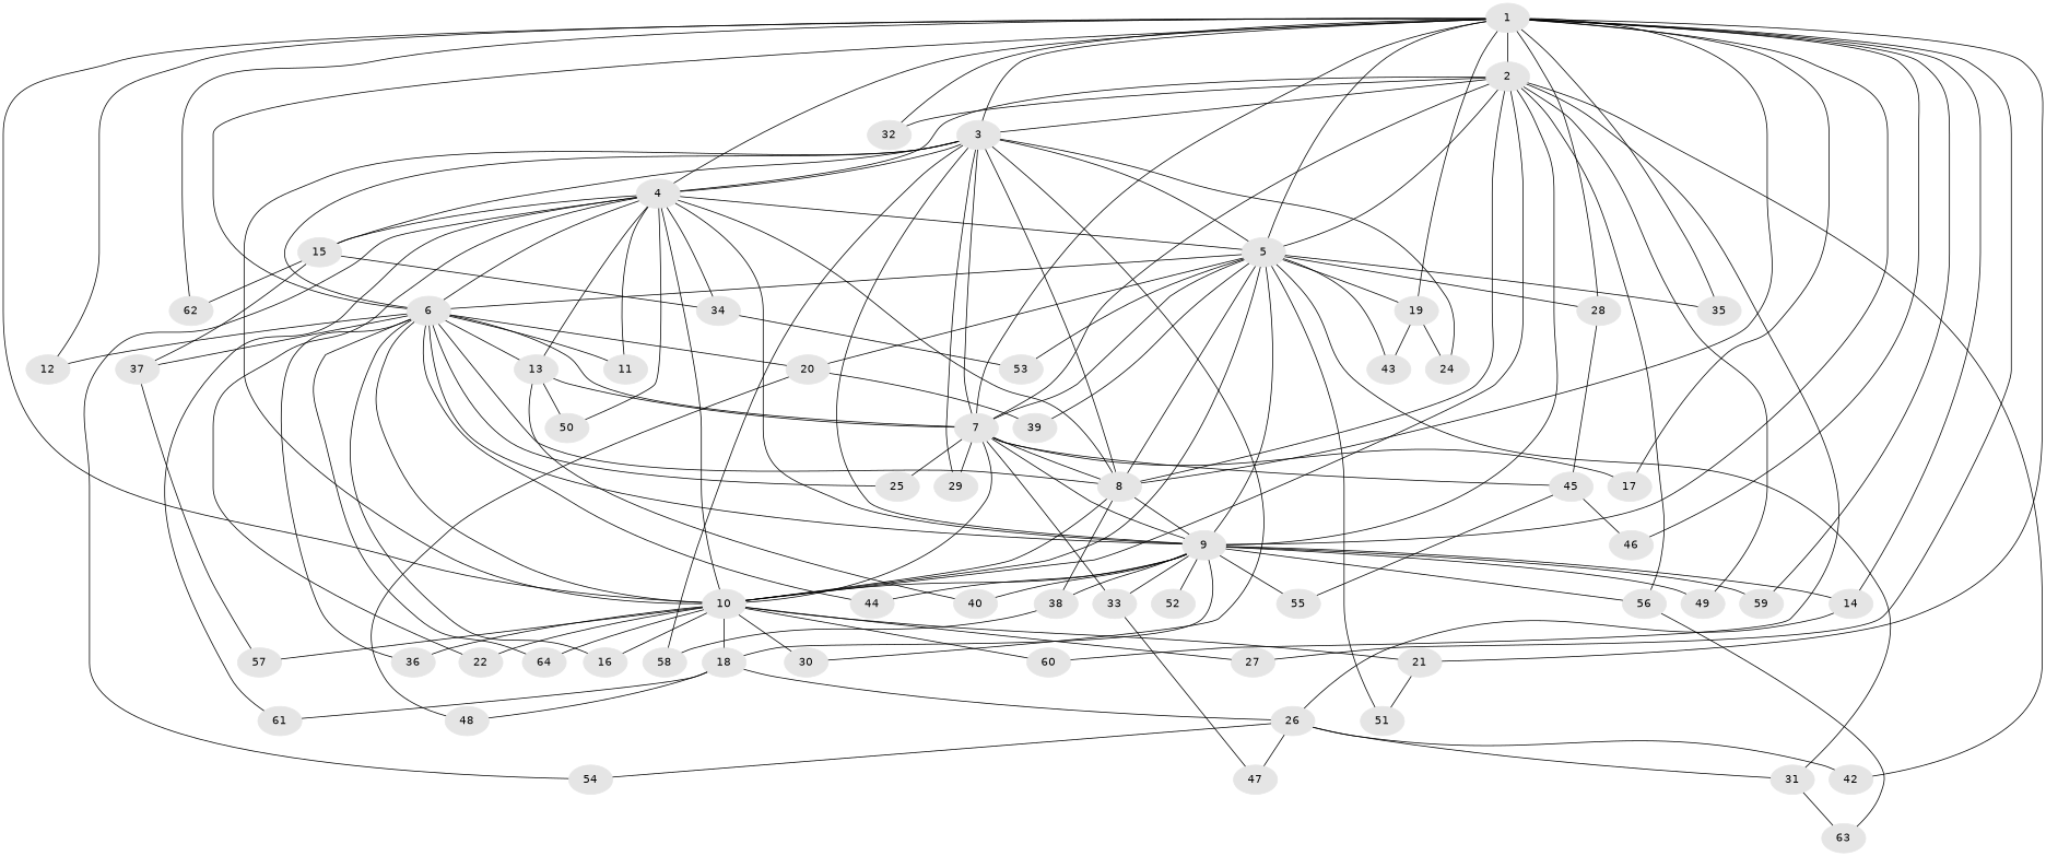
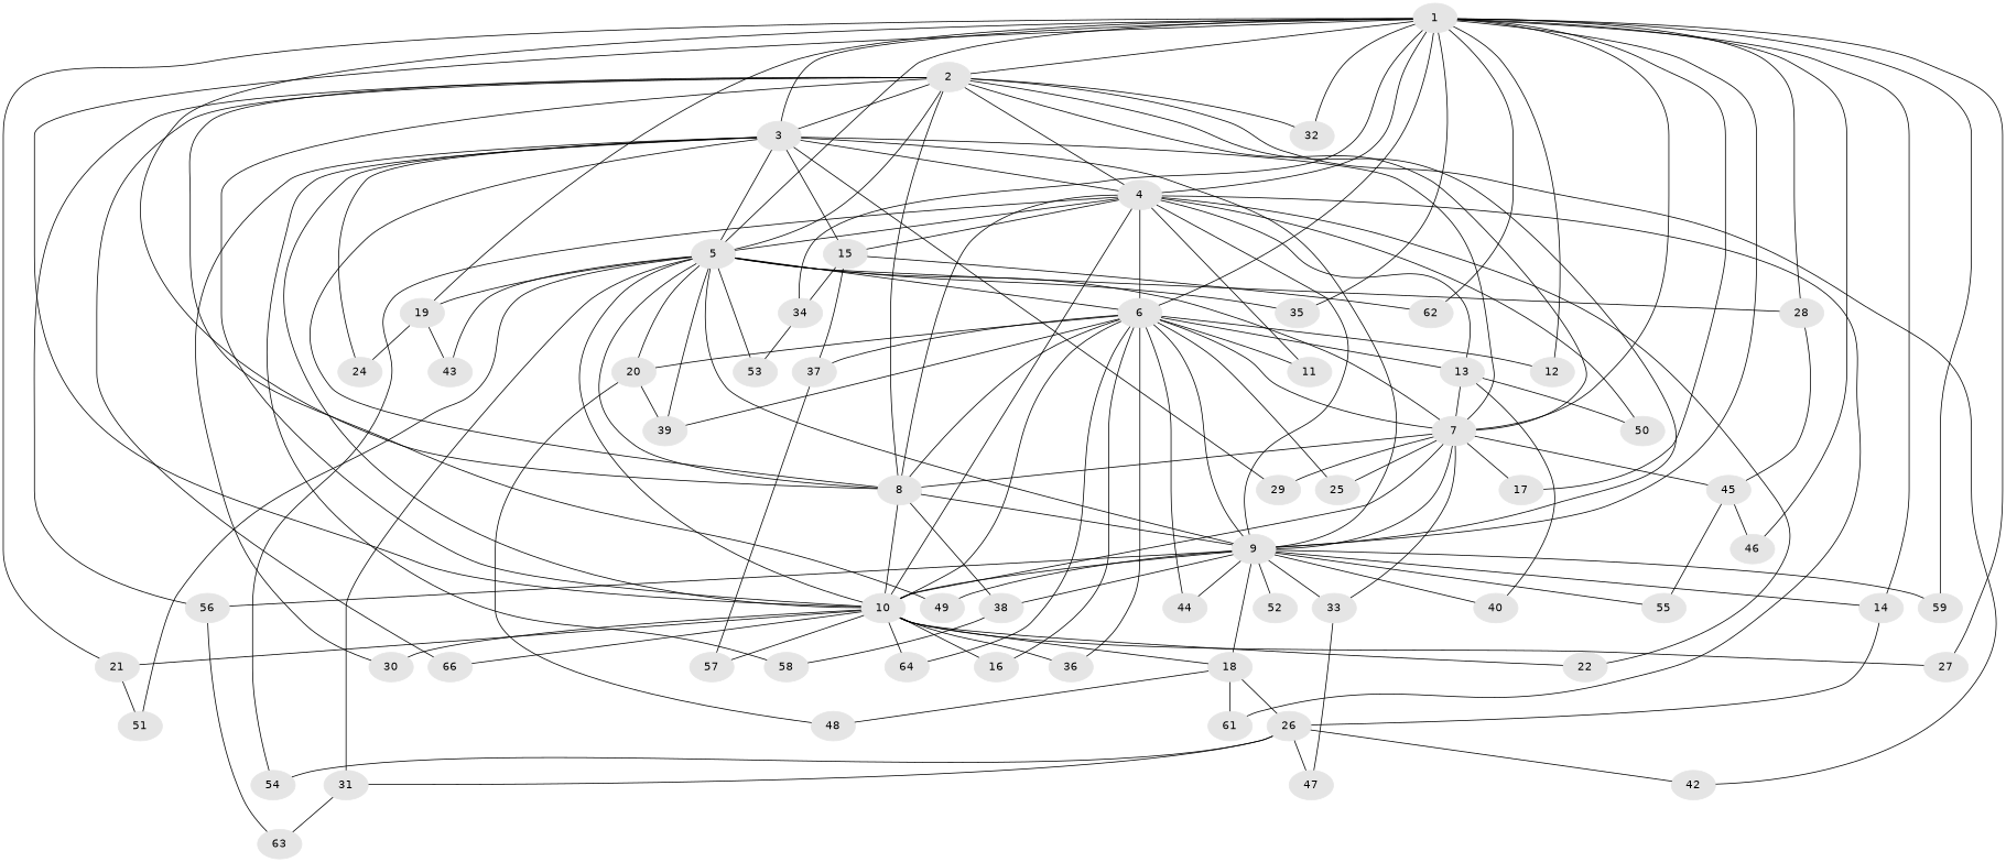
  graph {
    fontname="DejaVu Sans"
    node [color=gray90 fontname="DejaVu Sans" style=filled]
    edge [fontname="DejaVu Sans"]
    1
    2
    3
    4
    5
    6
    7
    8
    9
    10
    12
    14
    17
    19
    21
    27
    28
    32
    34
    35
    46
    59
    62
    42
    49
    56
-   60
+   60 [label=66]
    15
    24
    29
    30
    58
    11
    13
    22
    50
    54
    61
    20
    31
    39
    43
    51
    53
    16
    25
    36
    37
    44
    64
    33
    45
    38
    18
    40
    52
    55
    57
    26
    63
    48
    47
    1 -- 2
    1 -- 3
    1 -- 4
    1 -- 5
    1 -- 6
    1 -- 7
    1 -- 8
    1 -- 9
    1 -- 10
    1 -- 12
    1 -- 14
    1 -- 17
    1 -- 19
    1 -- 21
    1 -- 27
    1 -- 28
    1 -- 32
-   4 -- 34
+   1 -- 34
    1 -- 35
    1 -- 46
    1 -- 59
    1 -- 62
    2 -- 3
    2 -- 4
    2 -- 5
    2 -- 7
    2 -- 8
    2 -- 9
    2 -- 10
    2 -- 32
    2 -- 42
    2 -- 49
    2 -- 56
    2 -- 60
    3 -- 4
    3 -- 5
-   3 -- 6
+   39 -- 6
    3 -- 7
    3 -- 8
    3 -- 9
    3 -- 10
    3 -- 15
    3 -- 24
    3 -- 29
    3 -- 30
    3 -- 58
    4 -- 5
    4 -- 6
    4 -- 8
    4 -- 9
    4 -- 10
    4 -- 15
    4 -- 11
    4 -- 13
    4 -- 22
    4 -- 50
    4 -- 54
    4 -- 61
    5 -- 6
    5 -- 7
    5 -- 8
    5 -- 9
    5 -- 10
    5 -- 19
    5 -- 28
    5 -- 35
    5 -- 20
    5 -- 31
    5 -- 39
    5 -- 43
    5 -- 51
    5 -- 53
    6 -- 7
    6 -- 8
    6 -- 9
    6 -- 10
    6 -- 12
    6 -- 11
    6 -- 13
    6 -- 20
    6 -- 16
    6 -- 25
    6 -- 36
    6 -- 37
    6 -- 44
    6 -- 64
    7 -- 8
    7 -- 9
    7 -- 10
    7 -- 17
    7 -- 29
    7 -- 25
    7 -- 33
    7 -- 45
    8 -- 9
    8 -- 10
    8 -- 38
    9 -- 10
    9 -- 14
    9 -- 59
    9 -- 49
    9 -- 56
    9 -- 44
    9 -- 33
    9 -- 38
    9 -- 18
    9 -- 40
    9 -- 52
    9 -- 55
    10 -- 21
    10 -- 27
    10 -- 60
    10 -- 30
    10 -- 22
    10 -- 16
    10 -- 36
    10 -- 64
    10 -- 18
    10 -- 57
    14 -- 26
    19 -- 24
    19 -- 43
    21 -- 51
    28 -- 45
    34 -- 53
    56 -- 63
    15 -- 34
    15 -- 62
    15 -- 37
    13 -- 7
    13 -- 50
    13 -- 40
    20 -- 39
    20 -- 48
    31 -- 63
    37 -- 57
    33 -- 47
    45 -- 46
    45 -- 55
    38 -- 58
    18 -- 61
    18 -- 26
    18 -- 48
    26 -- 42
    26 -- 54
    26 -- 31
    26 -- 47
  }
